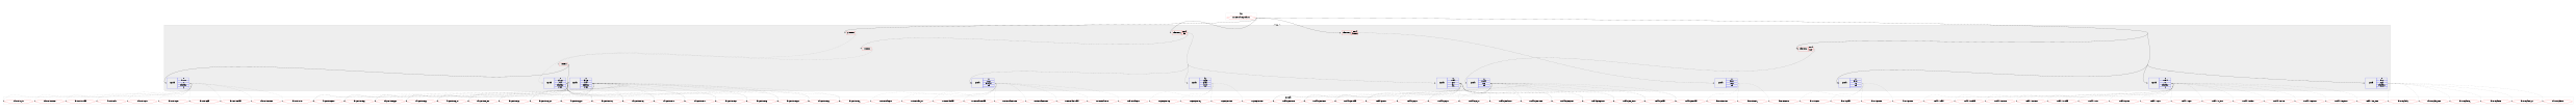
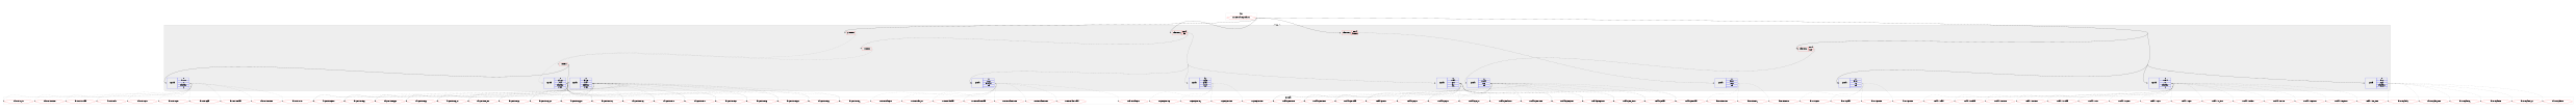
  digraph {
    compound=true
    concentrate=true
    fontname=Helvetica
    fontsize=10
    newrank=true
    rankdir=TB
    ranksep=1.5
    node [color=red fontname=Helvetica fontsize=10]
    edge [arrowhead=vee headport=w style=dotted tailport=e weight=100]
    n1 [label="sys-libs/compiler-rt-sanitizers-7.1.1" width=4]
    n2 [color=blue label=<<TABLE BORDER="0" CELLBORDER="1" CELLSPACING="0" CELLPADDING="4" WIDTH="220"><TR><TD ROWSPAN="6" CELLPADDING="30">pack_dep</TD></TR><TR><TD WIDTH="110">no</TD></TR><TR><TD>dev-lang</TD></TR><TR><TD>python</TD></TR><TR><TD>greaterequal</TD></TR><TR><TD>2.7.5-r2</TD></TR></TABLE>> shape=none]
    n3 [label=<<TABLE BORDER="0" CELLBORDER="1" CELLSPACING="0" CELLPADDING="4"><TR><TD CELLPADDING="10">any_of_group</TD></TR></TABLE>> shape=none]
    n4 [color=blue label=<<TABLE BORDER="0" CELLBORDER="1" CELLSPACING="0" CELLPADDING="4" WIDTH="220"><TR><TD ROWSPAN="6" CELLPADDING="30">pack_dep</TD></TR><TR><TD WIDTH="110">no</TD></TR><TR><TD>sys-devel</TD></TR><TR><TD>clang</TD></TR><TR><TD>none</TD></TR><TR><TD></TD></TR></TABLE>> shape=none]
    n5 [label=<<TABLE BORDER="0" CELLBORDER="1" CELLSPACING="0" CELLPADDING="4"><TR><TD ROWSPAN="3" CELLPADDING="10">use_conditional</TD></TR><TR><TD>positive</TD></TR><TR><TD>clang</TD></TR></TABLE>> shape=none]
    n6 [color=blue label=<<TABLE BORDER="0" CELLBORDER="1" CELLSPACING="0" CELLPADDING="4" WIDTH="220"><TR><TD ROWSPAN="6" CELLPADDING="30">pack_dep</TD></TR><TR><TD WIDTH="110">no</TD></TR><TR><TD>net-libs</TD></TR><TR><TD>libtirpc</TD></TR><TR><TD>none</TD></TR><TR><TD></TD></TR></TABLE>> shape=none]
    n7 [label=<<TABLE BORDER="0" CELLBORDER="1" CELLSPACING="0" CELLPADDING="4"><TR><TD ROWSPAN="3" CELLPADDING="10">use_conditional</TD></TR><TR><TD>positive</TD></TR><TR><TD>elibc_glibc</TD></TR></TABLE>> shape=none]
    n8 [color=blue label=<<TABLE BORDER="0" CELLBORDER="1" CELLSPACING="0" CELLPADDING="4" WIDTH="220"><TR><TD ROWSPAN="6" CELLPADDING="30">pack_dep</TD></TR><TR><TD WIDTH="110">no</TD></TR><TR><TD>sys-libs</TD></TR><TR><TD>compiler-rt</TD></TR><TR><TD>none</TD></TR><TR><TD></TD></TR></TABLE>> shape=none]
    n9 [color=blue label=<<TABLE BORDER="0" CELLBORDER="1" CELLSPACING="0" CELLPADDING="4" WIDTH="220"><TR><TD ROWSPAN="6" CELLPADDING="30">pack_dep</TD></TR><TR><TD WIDTH="110">weak</TD></TR><TR><TD>sys-apps</TD></TR><TR><TD>sandbox</TD></TR><TR><TD>smaller</TD></TR><TR><TD>2.13</TD></TR></TABLE>> shape=none]
    n10 [color=blue label=<<TABLE BORDER="0" CELLBORDER="1" CELLSPACING="0" CELLPADDING="4" WIDTH="220"><TR><TD ROWSPAN="6" CELLPADDING="30">pack_dep</TD></TR><TR><TD WIDTH="110">no</TD></TR><TR><TD>dev-lang</TD></TR><TR><TD>python</TD></TR><TR><TD>greaterequal</TD></TR><TR><TD>2.7.5-r2</TD></TR></TABLE>> shape=none]
    n11 [color=blue label=<<TABLE BORDER="0" CELLBORDER="1" CELLSPACING="0" CELLPADDING="4" WIDTH="220"><TR><TD ROWSPAN="6" CELLPADDING="30">pack_dep</TD></TR><TR><TD WIDTH="110">no</TD></TR><TR><TD>dev-python</TD></TR><TR><TD>lit</TD></TR><TR><TD>greaterequal</TD></TR><TR><TD>5</TD></TR></TABLE>> shape=none]
    n12 [label=<<TABLE BORDER="0" CELLBORDER="1" CELLSPACING="0" CELLPADDING="4"><TR><TD CELLPADDING="10">all_of_group</TD></TR></TABLE>> shape=none]
    n13 [label=<<TABLE BORDER="0" CELLBORDER="1" CELLSPACING="0" CELLPADDING="4"><TR><TD CELLPADDING="10">any_of_group</TD></TR></TABLE>> shape=none]
    n14 [color=blue label=<<TABLE BORDER="0" CELLBORDER="1" CELLSPACING="0" CELLPADDING="4" WIDTH="220"><TR><TD ROWSPAN="6" CELLPADDING="30">pack_dep</TD></TR><TR><TD WIDTH="110">no</TD></TR><TR><TD>sys-devel</TD></TR><TR><TD>clang</TD></TR><TR><TD>equal</TD></TR><TR><TD>7.0.1*</TD></TR></TABLE>> shape=none]
    n15 [label=<<TABLE BORDER="0" CELLBORDER="1" CELLSPACING="0" CELLPADDING="4"><TR><TD ROWSPAN="3" CELLPADDING="10">use_conditional</TD></TR><TR><TD>positive</TD></TR><TR><TD>test</TD></TR></TABLE>> shape=none]
    n16 [color=blue label=<<TABLE BORDER="0" CELLBORDER="1" CELLSPACING="0" CELLPADDING="4" WIDTH="220"><TR><TD ROWSPAN="6" CELLPADDING="30">pack_dep</TD></TR><TR><TD WIDTH="110">no</TD></TR><TR><TD>dev-util</TD></TR><TR><TD>cmake</TD></TR><TR><TD>greaterequal</TD></TR><TR><TD>3.7.0-r1</TD></TR></TABLE>> shape=none]
    n17 [color=blue label=<<TABLE BORDER="0" CELLBORDER="1" CELLSPACING="0" CELLPADDING="4" WIDTH="220"><TR><TD ROWSPAN="6" CELLPADDING="30">pack_dep</TD></TR><TR><TD WIDTH="110">no</TD></TR><TR><TD>dev-util</TD></TR><TR><TD>ninja</TD></TR><TR><TD>none</TD></TR><TR><TD></TD></TR></TABLE>> shape=none]
    n18 [color=blue label=<<TABLE BORDER="0" CELLBORDER="1" CELLSPACING="0" CELLPADDING="4" WIDTH="220"><TR><TD ROWSPAN="6" CELLPADDING="30">pack_dep</TD></TR><TR><TD WIDTH="110">no</TD></TR><TR><TD>sys-devel</TD></TR><TR><TD>llvm</TD></TR><TR><TD>greaterequal</TD></TR><TR><TD>6</TD></TR></TABLE>> shape=none]
    n19 [label="dev-lang/python-2.7.15" width=4]
    n20 [label="dev-lang/python-2.7.16" width=4]
    n21 [label="dev-lang/python-3.4.5-r1" width=4]
    n22 [label="dev-lang/python-3.4.6-r1" width=4]
    n23 [label="dev-lang/python-3.4.8" width=4]
    n24 [label="dev-lang/python-3.4.8-r1" width=4]
    n25 [label="dev-lang/python-3.5.4-r1" width=4]
    n26 [label="dev-lang/python-3.5.5" width=4]
    n27 [label="dev-lang/python-3.5.5-r1" width=4]
    n28 [label="dev-lang/python-3.5.6" width=4]
    n29 [label="dev-lang/python-3.6.3-r1" width=4]
    n30 [label="dev-lang/python-3.6.4" width=4]
    n31 [label="dev-lang/python-3.6.5" width=4]
    n32 [label="dev-lang/python-3.6.5-r1" width=4]
    n33 [label="dev-lang/python-3.6.6" width=4]
    n34 [label="dev-lang/python-3.6.8" width=4]
    n35 [label="dev-lang/python-3.7.0" width=4]
    n36 [label="dev-lang/python-3.7.2" width=4]
    n37 [label="sys-devel/clang-3.4.2-r100" width=4]
    n38 [label="sys-devel/clang-3.5.2-r100" width=4]
    n39 [label="sys-devel/clang-3.6.2-r100" width=4]
    n40 [label="sys-devel/clang-3.7.1-r100" width=4]
    n41 [label="sys-devel/clang-3.9.1-r100" width=4]
    n42 [label="sys-devel/clang-4.0.1" width=4]
    n43 [label="sys-devel/clang-5.0.2" width=4]
    n44 [label="sys-devel/clang-6.0.1" width=4]
    n45 [label="sys-devel/clang-7.0.1" width=4]
    n46 [label="sys-devel/clang-7.0.9999" width=4]
    n47 [label="sys-devel/clang-8.0.0_rc2" width=4]
    n48 [label="sys-devel/clang-8.0.0_rc3" width=4]
    n49 [label="sys-devel/clang-8.0.9999" width=4]
    n50 [label="sys-devel/clang-9999" width=4]
    n51 [label="net-libs/libtirpc-1.0.2-r1" width=4]
    n52 [label="net-libs/libtirpc-1.0.3" width=4]
    n53 [label="net-libs/libtirpc-1.1.4" width=4]
    n54 [label="sys-apps/sandbox-2.12" width=4]
    n55 [label="sys-apps/sandbox-2.13" width=4]
    n56 [label="sys-apps/sandbox-2.14" width=4]
    n57 [label="sys-apps/sandbox-2.15" width=4]
    n58 [label="dev-python/lit-3.9.0" width=4]
    n59 [label="dev-python/lit-4.0.1" width=4]
    n60 [label="dev-python/lit-5.0.2" width=4]
    n61 [label="dev-python/lit-6.0.1" width=4]
    n62 [label="dev-python/lit-7.0.1" width=4]
    n63 [label="dev-python/lit-7.0.9999" width=4]
    n64 [label="dev-python/lit-8.0.0_rc2" width=4]
    n65 [label="dev-python/lit-8.0.0_rc3" width=4]
    n66 [label="dev-python/lit-8.0.9999" width=4]
    n67 [label="dev-python/lit-5999" width=4]
    n68 [label="sys-libs/compiler-rt-4.0.1" width=4]
    n69 [label="sys-libs/compiler-rt-5.0.2" width=4]
    n70 [label="sys-dev/compiler-rt-6.0.1" width=4]
-   n71 [label="sys-libs/compiler-rt-7.0.1" width=4]
    n72 [label="sys-libs/compiler-rt-7.0.9999" width=4]
    n73 [label="sys-libs/compiler-rt-8.0.0_rc8" width=4]
    n74 [label="sys-libs/compiler-rt-8.0.0_rc3" width=4]
    n75 [label="sys-libs/compiler-rt-8.0.9999" width=4]
    n76 [label="sys-libs/compiler-rt-9999" width=4]
    n77 [label="dev-util/cmake-3.10.3" width=4]
    n78 [label="dev-util/cmake-3.11.4-r1" width=4]
    n79 [label="dev-util/cmake-3.12.3" width=4]
    n80 [label="dev-util/cmake-3.13.4" width=4]
    n81 [label="dev-util/cmake-3.14.0_rc3" width=4]
    n82 [label="dev-util/cmake-3.9.6" width=4]
    n83 [label="dev-util/ninja-1.8.2" width=4]
    n84 [label="dev-util/ninja-1.8.2-r1" width=4]
    n85 [label="dev-util/ninja-1.8.2-r2" width=4]
    n86 [label="dev-util/ninja-9999" width=4]
    n87 [label="sys-devel/llvm-3.4.2-r100" width=4]
    n88 [label="sys-devel/llvm-3.5.2-r100" width=4]
    n89 [label="sys-devel/llvm-3.6.2-r100" width=4]
    n90 [label="sys-devel/llvm-3.7.1-r3" width=4]
    n91 [label="sys-devel/llvm-3.9.1-r1" width=4]
    n92 [label="sys-devel/llvm-4.0.1-r1" width=4]
    n93 [label="sys-devel/llvm-5.0.2" width=4]
    n94 [label="sys-devel/llvm-6.0.1" width=4]
-   n95 [label="sys-devel/util-6.0.1-r2" width=4]
+   n95 [label="sys-devel/llvm-6.0.1-r2" width=4]
    n96 [label="sys-devel/llvm-7.0.1" width=4]
    n97 [label="sys-devel/llvm-7.0.9999" width=4]
    n98 [label="sys-devel/llvm-8.0.0_rc2" width=4]
    n99 [label="sys-devel/llvm-8.0.0_rc3" width=4]
    n100 [label="sys-devel/llvm-8.0.9999" width=4]
    n101 [label="sys-devel/llvm-9999" width=4]
    subgraph cluster_1 {
      color=gray
      label=<<i>ebuild</i>>
      rank=same
      n1
    }
    subgraph cluster_2 {
      color=gray
      label=<<i>dependencies</i>>
      subgraph cluster_3 {
        color=gray
        fillcolor="#eeeeee"
        label=<<i>compile</i>>
        style=filled
        subgraph sub_4 {
          color=gray
          fillcolor="#eeeeee"
          label=<<i>compile</i>>
          style=filled
          n3
          subgraph sub_5 {
            color=gray
            fillcolor="#eeeeee"
            label=<<i>compile</i>>
            style=filled
            n2
          }
        }
        subgraph sub_6 {
          color=gray
          fillcolor="#eeeeee"
          label=<<i>compile</i>>
          style=filled
          n5
          subgraph sub_7 {
            color=gray
            fillcolor="#eeeeee"
            label=<<i>compile</i>>
            style=filled
            n4
          }
        }
        subgraph sub_8 {
          color=gray
          fillcolor="#eeeeee"
          label=<<i>compile</i>>
          style=filled
          n7
          subgraph sub_9 {
            color=gray
            fillcolor="#eeeeee"
            label=<<i>compile</i>>
            style=filled
            n6
          }
        }
        subgraph sub_10 {
          color=gray
          fillcolor="#eeeeee"
          label=<<i>compile</i>>
          style=filled
          n15
          subgraph sub_11 {
            color=gray
            fillcolor="#eeeeee"
            label=<<i>compile</i>>
            style=filled
            n8
          }
          subgraph sub_12 {
            color=gray
            fillcolor="#eeeeee"
            label=<<i>compile</i>>
            style=filled
            n9
          }
          subgraph sub_13 {
            color=gray
            fillcolor="#eeeeee"
            label=<<i>compile</i>>
            style=filled
            n13
            subgraph sub_14 {
              color=gray
              fillcolor="#eeeeee"
              label=<<i>compile</i>>
              style=filled
              n12
              subgraph sub_15 {
                color=gray
                fillcolor="#eeeeee"
                label=<<i>compile</i>>
                style=filled
                n10
              }
              subgraph sub_16 {
                color=gray
                fillcolor="#eeeeee"
                label=<<i>compile</i>>
                style=filled
                n11
              }
            }
          }
          subgraph sub_17 {
            color=gray
            fillcolor="#eeeeee"
            label=<<i>compile</i>>
            style=filled
            n14
          }
        }
        subgraph sub_18 {
          color=gray
          fillcolor="#eeeeee"
          label=<<i>compile</i>>
          style=filled
          n16
        }
        subgraph sub_19 {
          color=gray
          fillcolor="#eeeeee"
          label=<<i>compile</i>>
          style=filled
          n17
        }
        subgraph sub_20 {
          color=gray
          fillcolor="#eeeeee"
          label=<<i>compile</i>>
          style=filled
          n18
        }
      }
      subgraph cluster_21 {
        color=gray
        fillcolor="#eeeeee"
        label=<<i>compile and run</i>>
        style=filled
      }
      subgraph cluster_22 {
        color=gray
        fillcolor="#eeeeee"
        label=<<i>run</i>>
        style=filled
      }
    }
    subgraph cluster_23 {
      color=gray
      label=<<i>candidates</i>>
      rank=same
      subgraph sub_24 {
        color=black
        label=<<i>candidates</i>>
        nodesep=1
        rank=same
        n19
        n20
        n21
        n22
        n23
        n24
        n25
        n26
        n27
        n28
        n29
        n30
        n31
        n32
        n33
        n34
        n35
        n36
      }
      subgraph sub_25 {
        color=black
        label=<<i>candidates</i>>
        nodesep=1
        rank=same
        n37
        n38
        n39
        n40
        n41
        n42
        n43
        n44
        n45
        n46
        n47
        n48
        n49
        n50
      }
      subgraph sub_26 {
        color=black
        label=<<i>candidates</i>>
        nodesep=1
        rank=same
        n51
        n52
        n53
      }
      subgraph sub_27 {
        color=black
        label=<<i>candidates</i>>
        nodesep=1
        rank=same
        n54
        n55
        n56
        n57
      }
      subgraph sub_28 {
        color=black
        label=<<i>candidates</i>>
        nodesep=1
        rank=same
        n19
        n20
        n21
        n22
        n23
        n24
        n25
        n26
        n27
        n28
        n29
        n30
        n31
        n32
        n33
        n34
        n35
        n36
      }
      subgraph sub_29 {
        color=black
        label=<<i>candidates</i>>
        nodesep=1
        rank=same
        n58
        n59
        n60
        n61
        n62
        n63
        n64
        n65
        n66
        n67
      }
      subgraph sub_30 {
        color=black
        label=<<i>candidates</i>>
        nodesep=1
        rank=same
        n37
        n38
        n39
        n40
        n41
        n42
        n43
        n44
        n45
        n46
        n47
        n48
        n49
        n50
      }
      subgraph sub_31 {
        color=black
        label=<<i>candidates</i>>
        nodesep=1
        rank=same
        n68
        n69
        n70
-       n71
        n72
        n73
        n74
        n75
        n76
      }
      subgraph sub_32 {
        color=black
        label=<<i>candidates</i>>
        nodesep=1
        rank=same
        n77
        n78
        n79
        n80
        n81
        n82
      }
      subgraph sub_33 {
        color=black
        label=<<i>candidates</i>>
        nodesep=1
        rank=same
        n83
        n84
        n85
        n86
      }
      subgraph sub_34 {
        color=black
        label=<<i>candidates</i>>
        nodesep=1
        rank=same
        n87
        n88
        n89
        n90
        n91
        n92
        n93
        n94
        n95
        n96
        n97
        n98
        n99
        n100
        n101
      }
    }
    n1 -> n3 [style=solid weight=20]
    n1 -> n5 [style=solid weight=20]
    n1 -> n7 [style=solid weight=20]
    n1 -> n15 [style=solid weight=20]
    n1 -> n16 [style=solid weight=20]
    n1 -> n17 [style=solid weight=20]
    n1 -> n18 [style=solid weight=20]
    n2 -> n19
    n2 -> n20
    n2 -> n21
    n2 -> n22
    n2 -> n23
    n2 -> n24
    n2 -> n25
    n2 -> n26
    n2 -> n27
    n2 -> n28
    n2 -> n29
    n2 -> n30
    n2 -> n31
    n2 -> n32
    n2 -> n33
    n2 -> n34
    n2 -> n35
    n2 -> n36
    n3 -> n2 [arrowhead=oinv weight=20]
    n4 -> n37
    n4 -> n38
    n4 -> n39
    n4 -> n40
    n4 -> n41
    n4 -> n42
    n4 -> n43
    n4 -> n44
    n4 -> n45
    n4 -> n46
    n4 -> n47
    n4 -> n48
    n4 -> n49
    n4 -> n50
    n5 -> n4 [style=dashed weight=20]
    n6 -> n51
    n6 -> n52
    n6 -> n53
    n7 -> n6 [style=dashed weight=20]
    n8 -> n68
    n8 -> n69
    n8 -> n70
-   n8 -> n71
    n8 -> n72
    n8 -> n73
    n8 -> n74
    n8 -> n75
    n8 -> n76
    n9 -> n54
    n9 -> n55
    n9 -> n56
    n9 -> n57
    n10 -> n19
    n10 -> n20
    n10 -> n21
    n10 -> n22
    n10 -> n23
    n10 -> n24
    n10 -> n25
    n10 -> n26
    n10 -> n27
    n10 -> n28
    n10 -> n29
    n10 -> n30
    n10 -> n31
    n10 -> n32
    n10 -> n33
    n10 -> n34
    n10 -> n35
    n10 -> n36
    n11 -> n58
    n11 -> n59
    n11 -> n60
    n11 -> n61
    n11 -> n62
    n11 -> n63
    n11 -> n64
    n11 -> n65
    n11 -> n66
    n11 -> n67
    n12 -> n10 [arrowhead=inv style=solid weight=20]
    n12 -> n11 [arrowhead=inv style=solid weight=20]
    n13 -> n12 [arrowhead=oinv weight=20]
    n14 -> n37
    n14 -> n38
    n14 -> n39
    n14 -> n40
    n14 -> n41
    n14 -> n42
    n14 -> n43
    n14 -> n44
    n14 -> n45
    n14 -> n46
    n14 -> n47
    n14 -> n48
    n14 -> n49
    n14 -> n50
    n15 -> n8 [style=dashed weight=20]
    n15 -> n9 [style=dashed weight=20]
    n15 -> n13 [style=dashed weight=20]
    n15 -> n14 [style=dashed weight=20]
    n16 -> n77
    n16 -> n78
    n16 -> n79
    n16 -> n80
    n16 -> n81
    n16 -> n82
    n17 -> n83
    n17 -> n84
    n17 -> n85
    n17 -> n86
    n18 -> n87
    n18 -> n88
    n18 -> n89
    n18 -> n90
    n18 -> n91
    n18 -> n92
    n18 -> n93
    n18 -> n94
    n18 -> n95
    n18 -> n96
    n18 -> n97
    n18 -> n98
    n18 -> n99
    n18 -> n100
    n18 -> n101
  }
